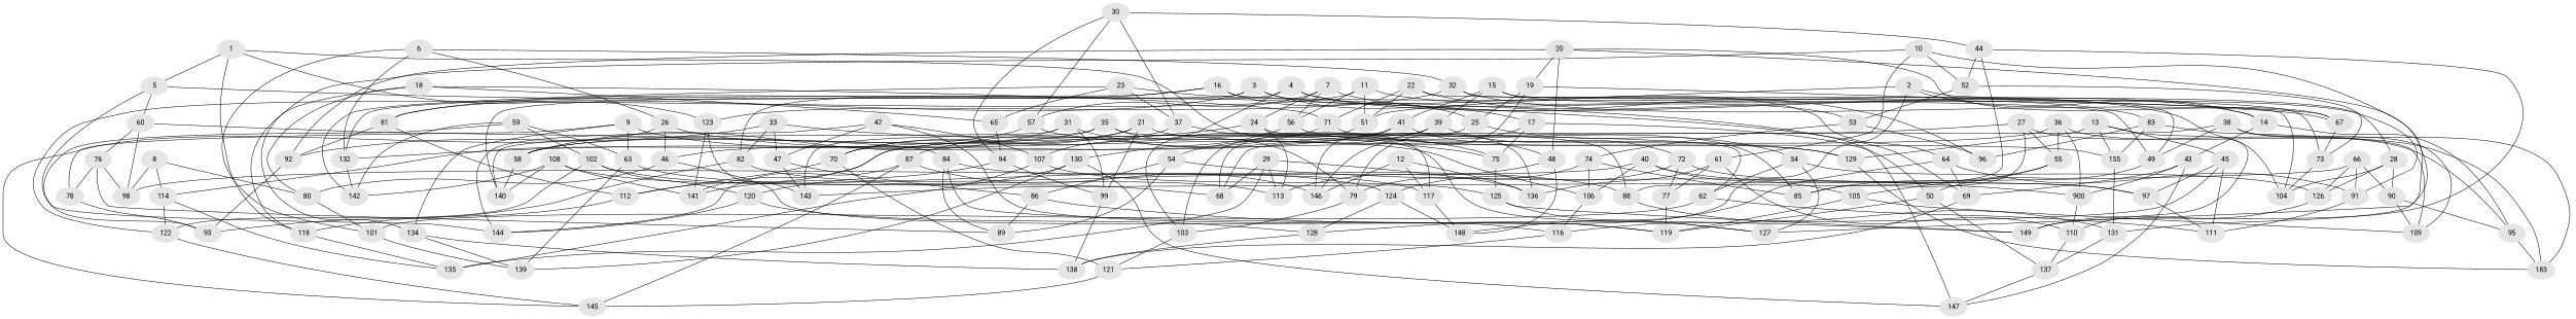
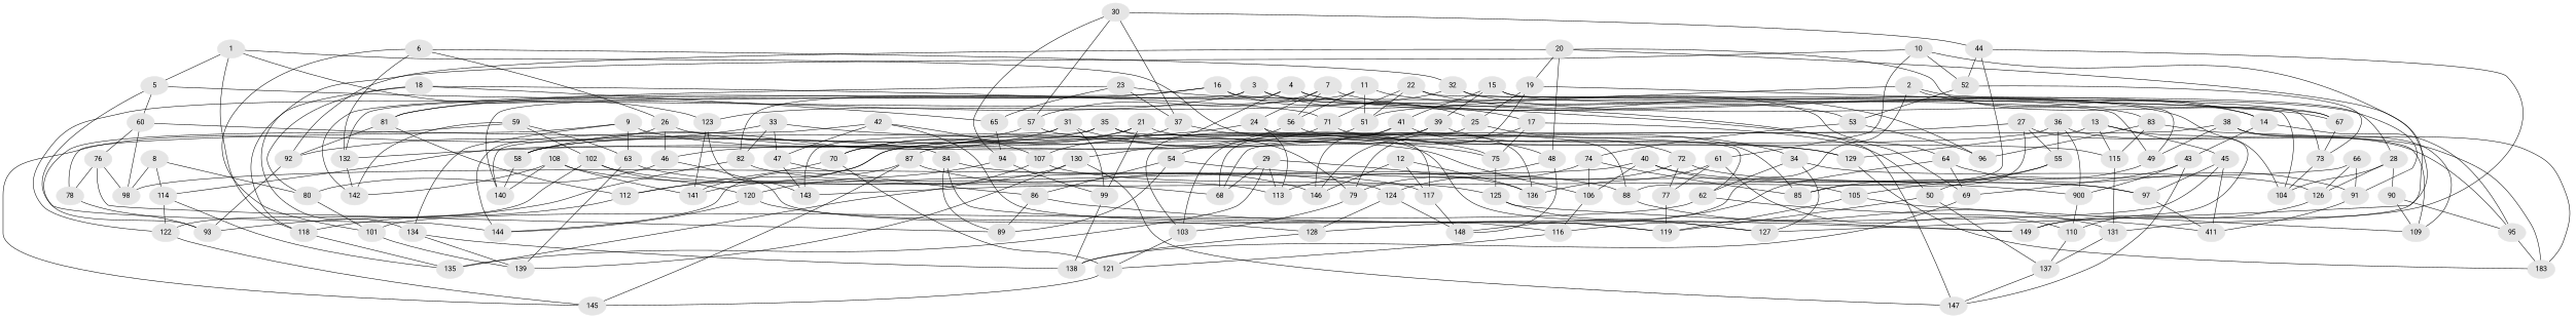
  graph {
    fontname=Roboto
    node [color=gray90 fontname=Roboto style=filled]
    edge [fontname=Roboto]
    1
    5
    118
    123
    136
    60
    69
    144
    135
    141
    143
    2
    14
    28
    51
    128
    43
    95
    104
    90
    126
    103
    138
    3
    17
    64
    81
    140
    50
    75
    79
    91
    148
    92
    112
    4
    53
    82
    83
    107
    96
    74
    117
    93
-   115 [label=155]
+   115
    109
    125
    98
    76
    84
    6
    26
    32
    101
    132
    129
    46
    145
    49
    67
    139
    142
    7
    24
    56
    57
    62
    113
    85
    130
    114
    127
    8
    80
    122
    9
    63
    78
    106
    134
    68
    116
    10
    52
    61
    73
    110
    77
    11
    12
    146
    19
    25
    13
    45
    97
-   111
+   111 [label=411]
    137
    131
    n100 [label=183]
    147
    n102 [label=900]
    15
    39
    41
    54
    72
    48
    16
    34
    119
    18
    65
    71
    94
    87
    20
    21
    58
    70
    99
    121
    22
    23
    37
    27
    55
    105
    149
    29
    30
    44
    88
    120
    31
    33
    47
    86
    35
    36
    38
    89
    124
    40
    42
    59
    102
    66
    108
    1 -- 5
    1 -- 118
    1 -- 123
    1 -- 136
    5 -- 60
    5 -- 69
    5 -- 144
    118 -- 135
    123 -- 141
    123 -- 143
    60 -- 98
    60 -- 76
    60 -- 84
    69 -- 138
    2 -- 14
    2 -- 28
    2 -- 51
    2 -- 128
    14 -- 43
    14 -- 95
    28 -- 104
    28 -- 90
    28 -- 126
    51 -- 103
    128 -- 138
    43 -- 69
    43 -- 147
    43 -- n102
    95 -- n100
    90 -- 95
    90 -- 109
    126 -- 149
    103 -- 121
    3 -- 17
    3 -- 64
    3 -- 81
    3 -- 140
    17 -- 50
    17 -- 75
    17 -- 79
    64 -- 69
    64 -- 91
    64 -- 148
    81 -- 92
    81 -- 112
    50 -- 137
    50 -- 119
    75 -- 125
    79 -- 103
    91 -- 111
    92 -- 93
    112 -- 118
    4 -- 53
    4 -- 82
    4 -- 83
    4 -- 107
    53 -- 96
    53 -- 74
    82 -- 117
    82 -- 93
    83 -- 96
    83 -- 115
    83 -- 109
    107 -- 135
    107 -- 125
    74 -- 79
    74 -- 85
    74 -- 106
    117 -- 148
    115 -- 131
    125 -- 127
    125 -- 149
    76 -- 98
    76 -- 78
    76 -- 89
    84 -- 119
    84 -- 88
    84 -- 89
    6 -- 26
    6 -- 32
    6 -- 101
    6 -- 132
    26 -- 129
    26 -- 46
    26 -- 145
    32 -- 123
    32 -- 49
    32 -- 67
    101 -- 139
    132 -- 142
    129 -- n100
    46 -- 80
    46 -- 116
    49 -- 50
    67 -- 73
    7 -- 14
    7 -- 24
    7 -- 56
    7 -- 57
    24 -- 132
    24 -- 62
    24 -- 113
    56 -- 85
    56 -- 130
    57 -- 114
    57 -- 127
    62 -- 101
    62 -- 111
    130 -- 141
    130 -- 139
    130 -- 147
    114 -- 135
    114 -- 122
    8 -- 98
    8 -- 114
    8 -- 80
    80 -- 101
    122 -- 145
    9 -- 63
    9 -- 78
    9 -- 106
    9 -- 134
    63 -- 139
    63 -- 68
    78 -- 93
    106 -- 116
    134 -- 138
    134 -- 139
    116 -- 121
    10 -- 127
    10 -- 134
    10 -- 52
    10 -- 61
    52 -- 53
    52 -- 73
    61 -- 136
    61 -- 110
    61 -- 77
    73 -- 104
    110 -- 137
    77 -- 119
    11 -- 51
    11 -- 104
    11 -- 56
    11 -- 122
    12 -- 136
    12 -- 117
    12 -- 146
    19 -- 67
    19 -- 146
    19 -- 25
    25 -- 68
    25 -- 34
    13 -- 115
    13 -- 129
    13 -- 110
    13 -- 45
    45 -- 116
    45 -- 97
    45 -- 111
    97 -- 111
    137 -- 147
    131 -- 137
    n102 -- 110
    15 -- 91
    15 -- 73
    15 -- 39
    15 -- 41
    39 -- 103
    39 -- 54
    39 -- 72
    41 -- 46
    41 -- 146
    41 -- 48
    54 -- n102
    54 -- 86
    54 -- 89
    72 -- 77
    72 -- 97
    72 -- 124
    48 -- 148
    48 -- 113
    16 -- 81
    16 -- 132
    16 -- 49
    16 -- 25
    34 -- 126
    34 -- 62
    34 -- 127
    18 -- 118
    18 -- 80
    18 -- 65
    18 -- 71
    65 -- 94
    71 -- 129
    71 -- 87
    94 -- 99
    94 -- 120
    87 -- 144
    87 -- 145
    87 -- 146
    20 -- 92
    20 -- 67
    20 -- 19
    20 -- 131
    20 -- 48
    21 -- 115
    21 -- 58
    21 -- 70
    21 -- 99
    58 -- 140
    70 -- 112
    70 -- 121
    99 -- 138
    121 -- 145
    22 -- 51
    22 -- 104
    22 -- 96
    22 -- 71
    23 -- 142
    23 -- 147
    23 -- 65
    23 -- 37
    37 -- 117
    37 -- 70
    27 -- 141
    27 -- 95
    27 -- 85
    27 -- 55
    55 -- 85
    55 -- 105
    105 -- 109
    105 -- 119
    29 -- 136
    29 -- 135
    29 -- 113
    29 -- 68
    30 -- 57
    30 -- 94
    30 -- 37
    30 -- 44
    44 -- 52
    44 -- 149
    44 -- 88
    88 -- 131
    120 -- 144
    120 -- 128
    31 -- 140
    31 -- 75
    31 -- 58
    31 -- 99
    33 -- 75
    33 -- 92
    33 -- 82
    33 -- 47
    47 -- 143
    47 -- 86
    86 -- 149
    86 -- 89
    35 -- 143
    35 -- 79
    35 -- 58
    35 -- 88
    36 -- 112
    36 -- n100
    36 -- n102
    36 -- 55
    38 -- 109
    38 -- 49
    38 -- 68
    38 -- n100
    124 -- 128
    124 -- 148
    40 -- 98
    40 -- 106
    40 -- 97
    40 -- 105
    42 -- 144
    42 -- 107
    42 -- 119
    42 -- 47
    59 -- 93
    59 -- 142
    59 -- 63
    59 -- 102
    102 -- 113
    102 -- 122
    102 -- 120
    66 -- 143
-   66 -- 90
    66 -- 126
    66 -- 91
    108 -- 141
    108 -- 140
    108 -- 142
    108 -- 124
  }
